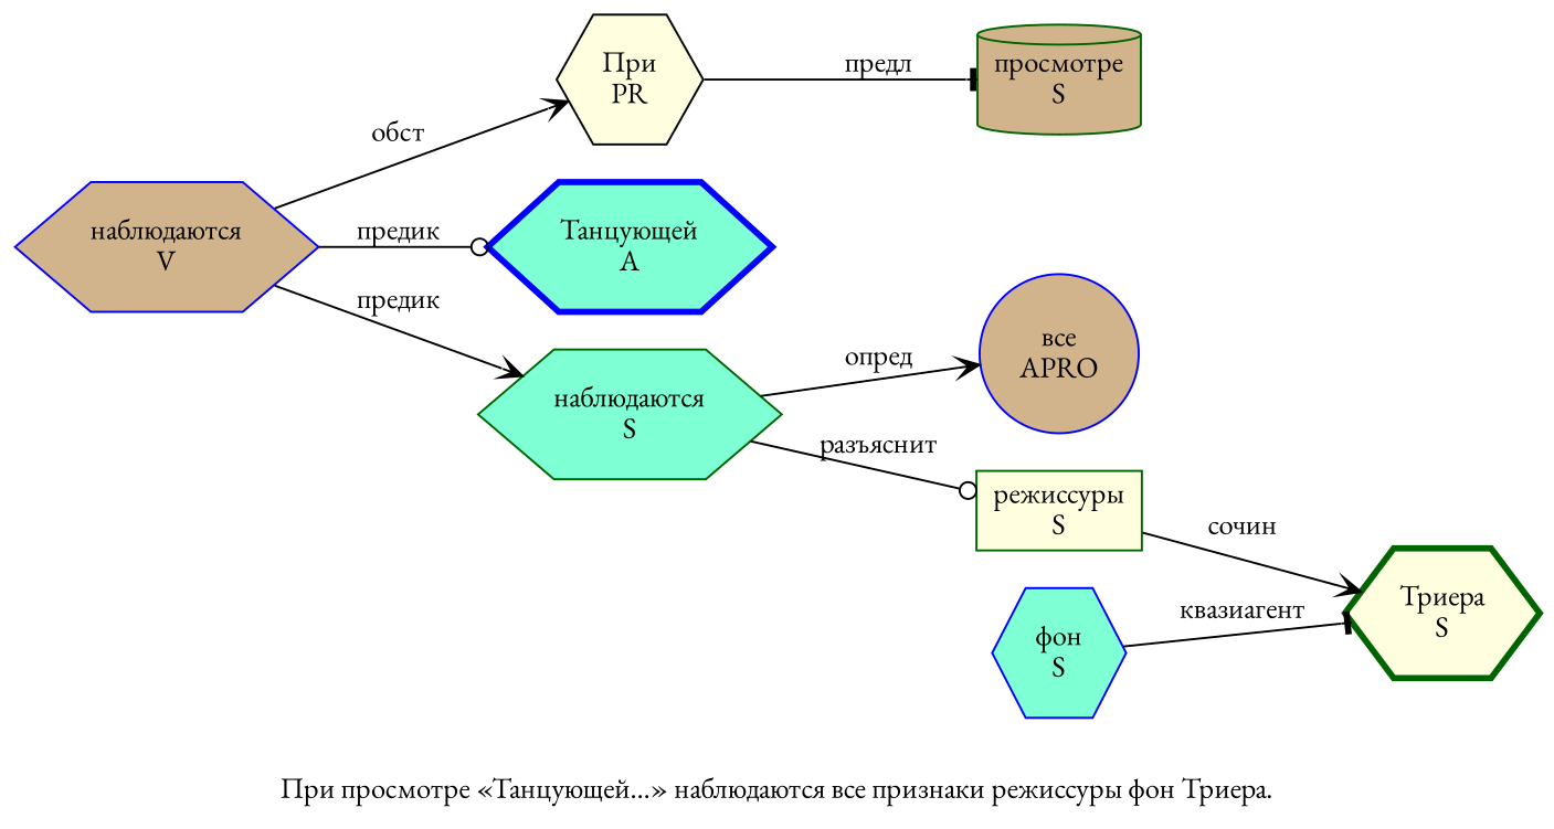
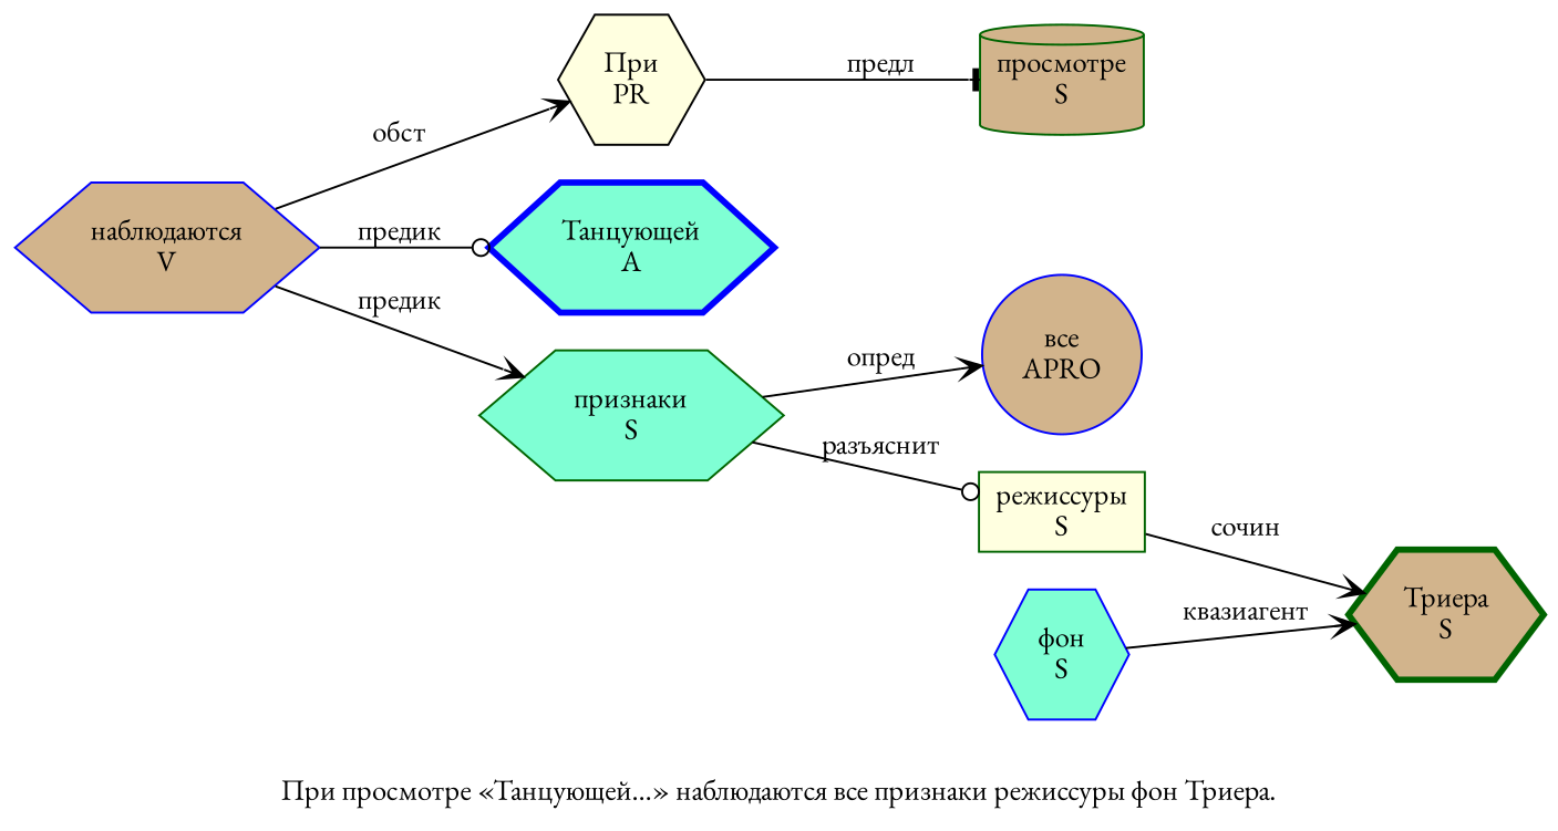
  digraph {
    fontname="EB Garamond"
    label="При просмотре «Танцующей…» наблюдаются все признаки режиссуры фон Триера."
    rankdir=LR
    node [color=darkgreen fillcolor=lightyellow fontname="EB Garamond" penwidth=1 shape=hexagon style=filled]
    edge [arrowhead=vee fontname="EB Garamond"]
    n1 [color=black label="При\nPR"]
    n2 [fillcolor=tan label="просмотре\nS" shape=cylinder]
    n3 [color=blue fillcolor=aquamarine label="Танцующей\nA" penwidth=3]
    n4 [color=blue fillcolor=tan label="наблюдаются\nV"]
-   n5 [fillcolor=aquamarine label="наблюдаются\nS"]
+   n5 [fillcolor=aquamarine label="признаки\nS"]
    n6 [color=blue fillcolor=tan label="все\nAPRO" shape=circle]
    n7 [label="режиссуры\nS" shape=box]
-   n8 [label="Триера\nS" penwidth=3]
+   n8 [fillcolor=tan label="Триера\nS" penwidth=3]
    n9 [color=blue fillcolor=aquamarine label="фон\nS"]
    n1 -> n2 [arrowhead=tee label="предл"]
    n4 -> n1 [label="обст"]
    n4 -> n3 [arrowhead=odot label="предик"]
    n4 -> n5 [label="предик"]
    n5 -> n6 [label="опред"]
    n5 -> n7 [arrowhead=odot label="разъяснит"]
    n7 -> n8 [label="сочин"]
-   n9 -> n8 [arrowhead=tee label="квазиагент"]
+   n9 -> n8 [label="квазиагент"]
  }
